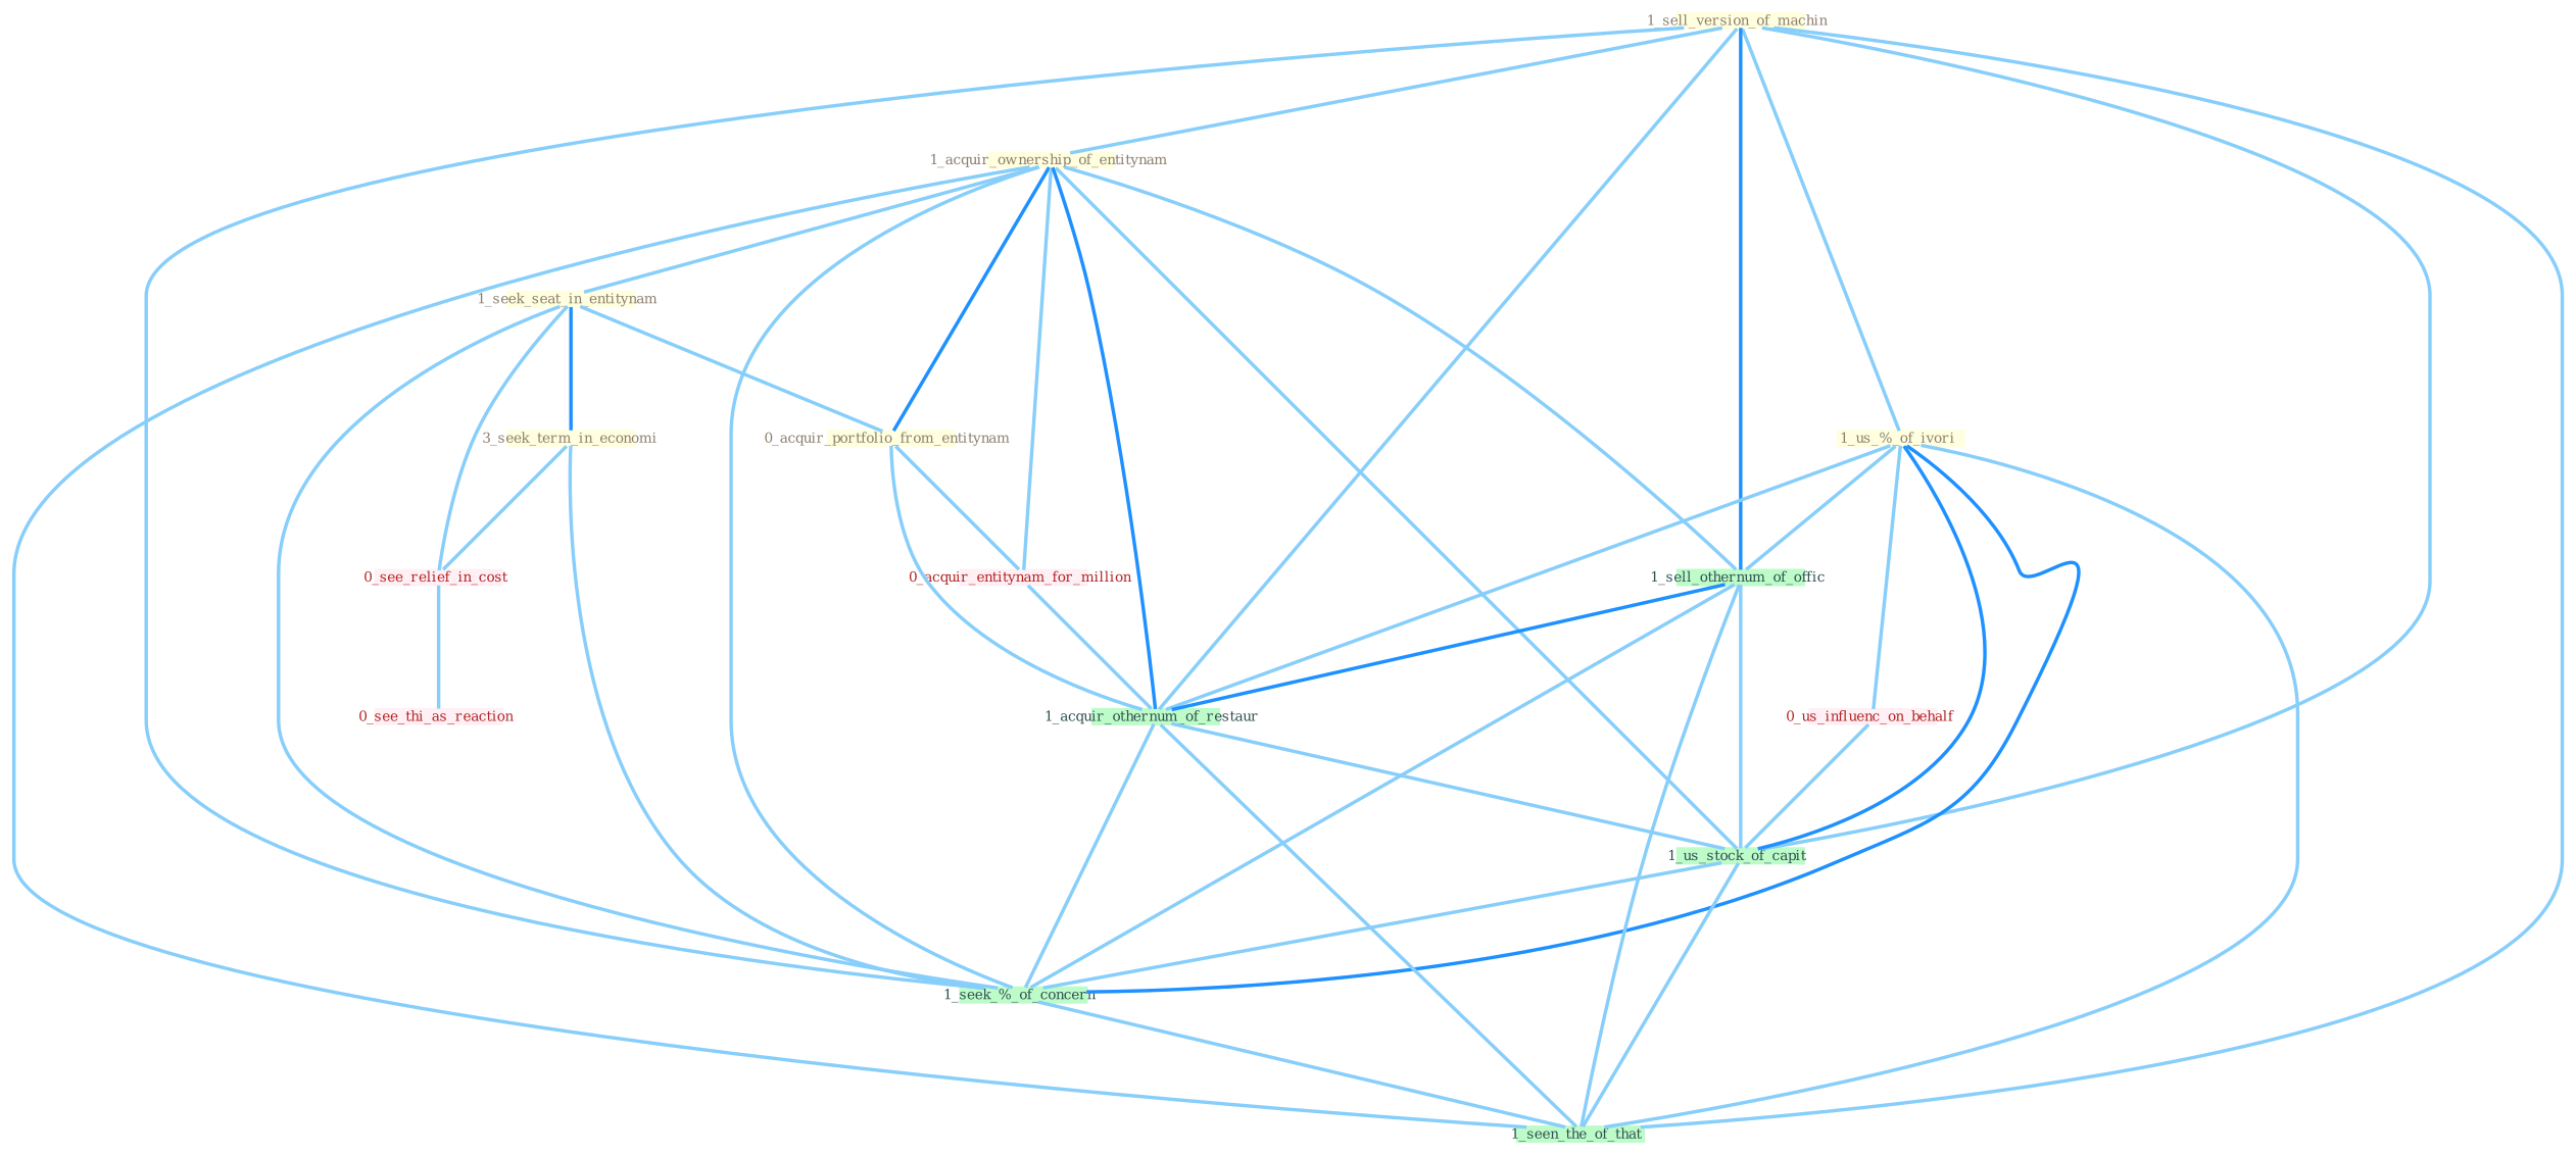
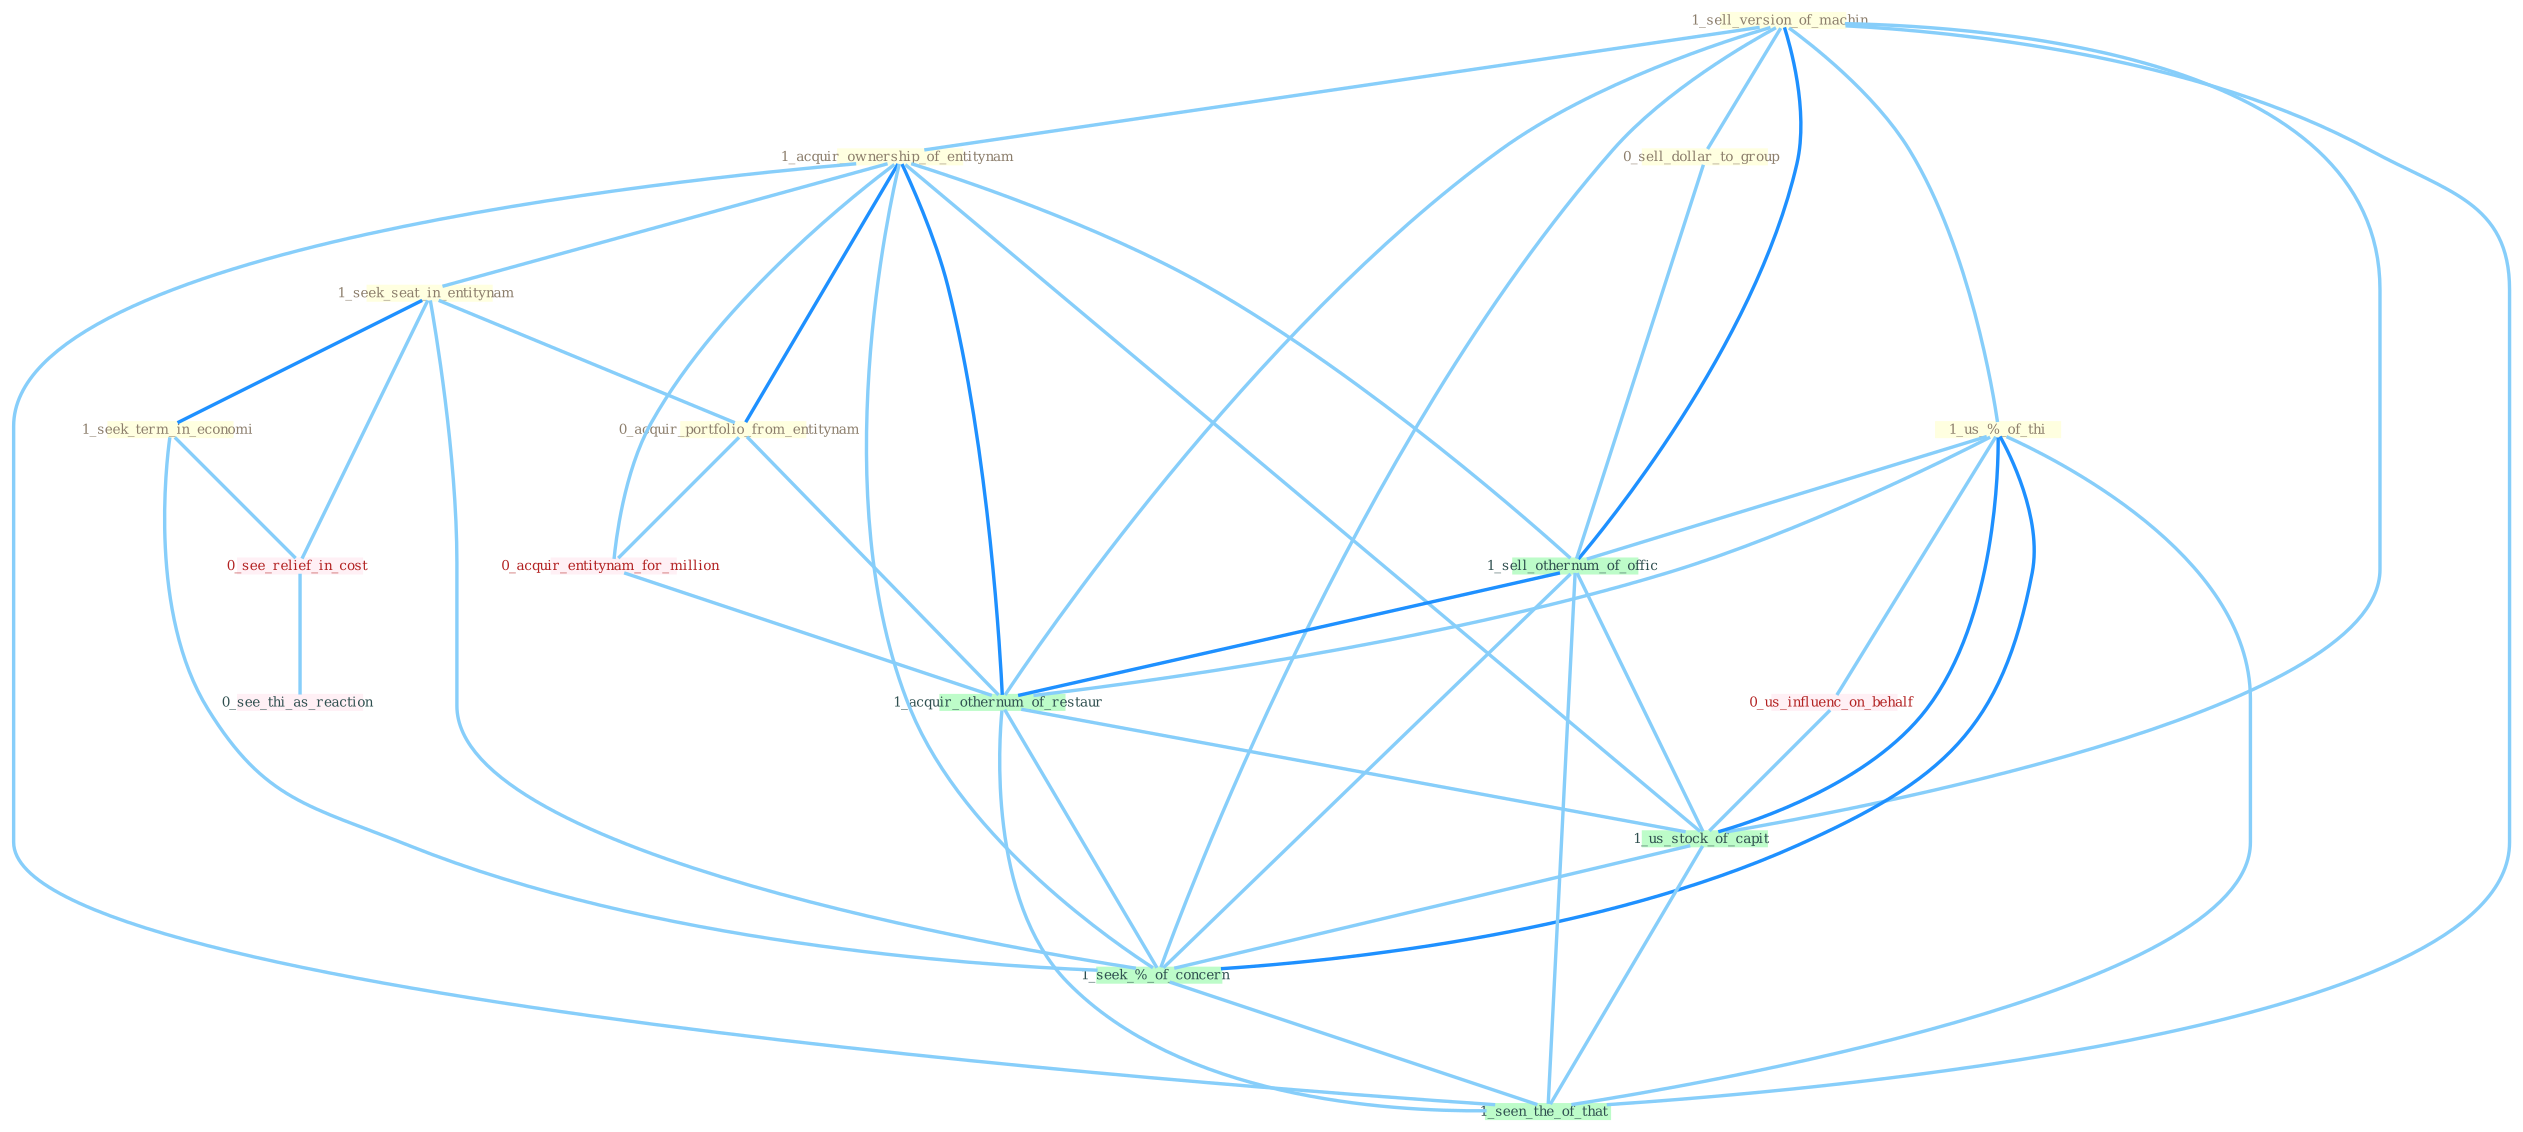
  graph {
    node [color="#ffffe0" fixedsize=true fontcolor="#8b7d6b" fontsize=4 shape=polygon style=filled]
    edge [color="#87cefa" w=1]
    "1_sell_version_of_machin " [height=.06 width=.5]
    "1_acquir_ownership_of_entitynam " [height=.06 width=.5]
-   "1_us_%_of_ivori " [height=.06 width=.5]
+   "1_us_%_of_ivori " [height=.06 width=.5 label="1_us_%_of_thi"]
    "1_seek_seat_in_entitynam " [height=.06 width=.5]
-   "1_seek_term_in_economi " [height=.06 width=.5 label="3_seek_term_in_economi"]
+   "1_seek_term_in_economi " [height=.06 width=.5]
    "0_acquir_portfolio_from_entitynam " [height=.06 width=.5]
+   "0_sell_dollar_to_group " [height=.06 width=.5]
    "0_acquir_entitynam_for_million " [color="#fff0f5" fontcolor="#b22222" height=.06 width=.5]
    "0_us_influenc_on_behalf " [color="#fff0f5" fontcolor="#b22222" height=.06 width=.5]
    "0_see_relief_in_cost " [color="#fff0f5" fontcolor="#b22222" height=.06 width=.5]
-   "0_see_thi_as_reaction " [color="#fff0f5" fontcolor="#b22222" height=.06 width=.5]
+   "0_see_thi_as_reaction " [color="#fff0f5" fontcolor="#2f4f4f" height=.06 width=.5]
    "1_sell_othernum_of_offic " [color="#BDFCC9" fontcolor="#2f4f4f" height=.06 width=.5]
    "1_acquir_othernum_of_restaur " [color="#BDFCC9" fontcolor="#2f4f4f" height=.06 width=.5]
    "1_us_stock_of_capit " [color="#BDFCC9" fontcolor="#2f4f4f" height=.06 width=.5]
    "1_seek_%_of_concern " [color="#BDFCC9" fontcolor="#2f4f4f" height=.06 width=.5]
    "1_seen_the_of_that " [color="#BDFCC9" fontcolor="#2f4f4f" height=.06 width=.5]
    subgraph sub_1 {
      "1_sell_version_of_machin "
      "1_acquir_ownership_of_entitynam "
      "1_us_%_of_ivori "
      "1_seek_seat_in_entitynam "
      "1_seek_term_in_economi "
      "0_acquir_portfolio_from_entitynam "
+     "0_sell_dollar_to_group "
    }
    subgraph sub_2 {
      "0_acquir_entitynam_for_million "
      "0_us_influenc_on_behalf "
      "0_see_relief_in_cost "
      "0_see_thi_as_reaction "
    }
    "1_sell_version_of_machin " -- "1_acquir_ownership_of_entitynam "
    "1_sell_version_of_machin " -- "1_us_%_of_ivori "
+   "1_sell_version_of_machin " -- "0_sell_dollar_to_group "
    "1_sell_version_of_machin " -- "1_sell_othernum_of_offic " [color="#1e90ff" w=2]
    "1_sell_version_of_machin " -- "1_acquir_othernum_of_restaur "
    "1_sell_version_of_machin " -- "1_us_stock_of_capit "
    "1_sell_version_of_machin " -- "1_seek_%_of_concern "
    "1_sell_version_of_machin " -- "1_seen_the_of_that "
    "1_acquir_ownership_of_entitynam " -- "1_seek_seat_in_entitynam "
    "1_acquir_ownership_of_entitynam " -- "0_acquir_portfolio_from_entitynam " [color="#1e90ff" w=2]
    "1_acquir_ownership_of_entitynam " -- "0_acquir_entitynam_for_million "
    "1_acquir_ownership_of_entitynam " -- "1_sell_othernum_of_offic "
    "1_acquir_ownership_of_entitynam " -- "1_acquir_othernum_of_restaur " [color="#1e90ff" w=2]
    "1_acquir_ownership_of_entitynam " -- "1_us_stock_of_capit "
    "1_acquir_ownership_of_entitynam " -- "1_seek_%_of_concern "
    "1_acquir_ownership_of_entitynam " -- "1_seen_the_of_that "
    "1_us_%_of_ivori " -- "0_us_influenc_on_behalf "
    "1_us_%_of_ivori " -- "1_sell_othernum_of_offic "
    "1_us_%_of_ivori " -- "1_acquir_othernum_of_restaur "
    "1_us_%_of_ivori " -- "1_us_stock_of_capit " [color="#1e90ff" w=2]
    "1_us_%_of_ivori " -- "1_seek_%_of_concern " [color="#1e90ff" w=2]
    "1_us_%_of_ivori " -- "1_seen_the_of_that "
    "1_seek_seat_in_entitynam " -- "1_seek_term_in_economi " [color="#1e90ff" w=2]
    "1_seek_seat_in_entitynam " -- "0_acquir_portfolio_from_entitynam "
    "1_seek_seat_in_entitynam " -- "0_see_relief_in_cost "
    "1_seek_seat_in_entitynam " -- "1_seek_%_of_concern "
    "1_seek_term_in_economi " -- "0_see_relief_in_cost "
    "1_seek_term_in_economi " -- "1_seek_%_of_concern "
    "0_acquir_portfolio_from_entitynam " -- "0_acquir_entitynam_for_million "
    "0_acquir_portfolio_from_entitynam " -- "1_acquir_othernum_of_restaur "
+   "0_sell_dollar_to_group " -- "1_sell_othernum_of_offic "
    "0_acquir_entitynam_for_million " -- "1_acquir_othernum_of_restaur "
    "0_us_influenc_on_behalf " -- "1_us_stock_of_capit "
    "0_see_relief_in_cost " -- "0_see_thi_as_reaction "
    "1_sell_othernum_of_offic " -- "1_acquir_othernum_of_restaur " [color="#1e90ff" w=2]
    "1_sell_othernum_of_offic " -- "1_us_stock_of_capit "
    "1_sell_othernum_of_offic " -- "1_seek_%_of_concern "
    "1_sell_othernum_of_offic " -- "1_seen_the_of_that "
    "1_acquir_othernum_of_restaur " -- "1_us_stock_of_capit "
    "1_acquir_othernum_of_restaur " -- "1_seek_%_of_concern "
    "1_acquir_othernum_of_restaur " -- "1_seen_the_of_that "
    "1_us_stock_of_capit " -- "1_seek_%_of_concern "
    "1_us_stock_of_capit " -- "1_seen_the_of_that "
    "1_seek_%_of_concern " -- "1_seen_the_of_that "
  }
